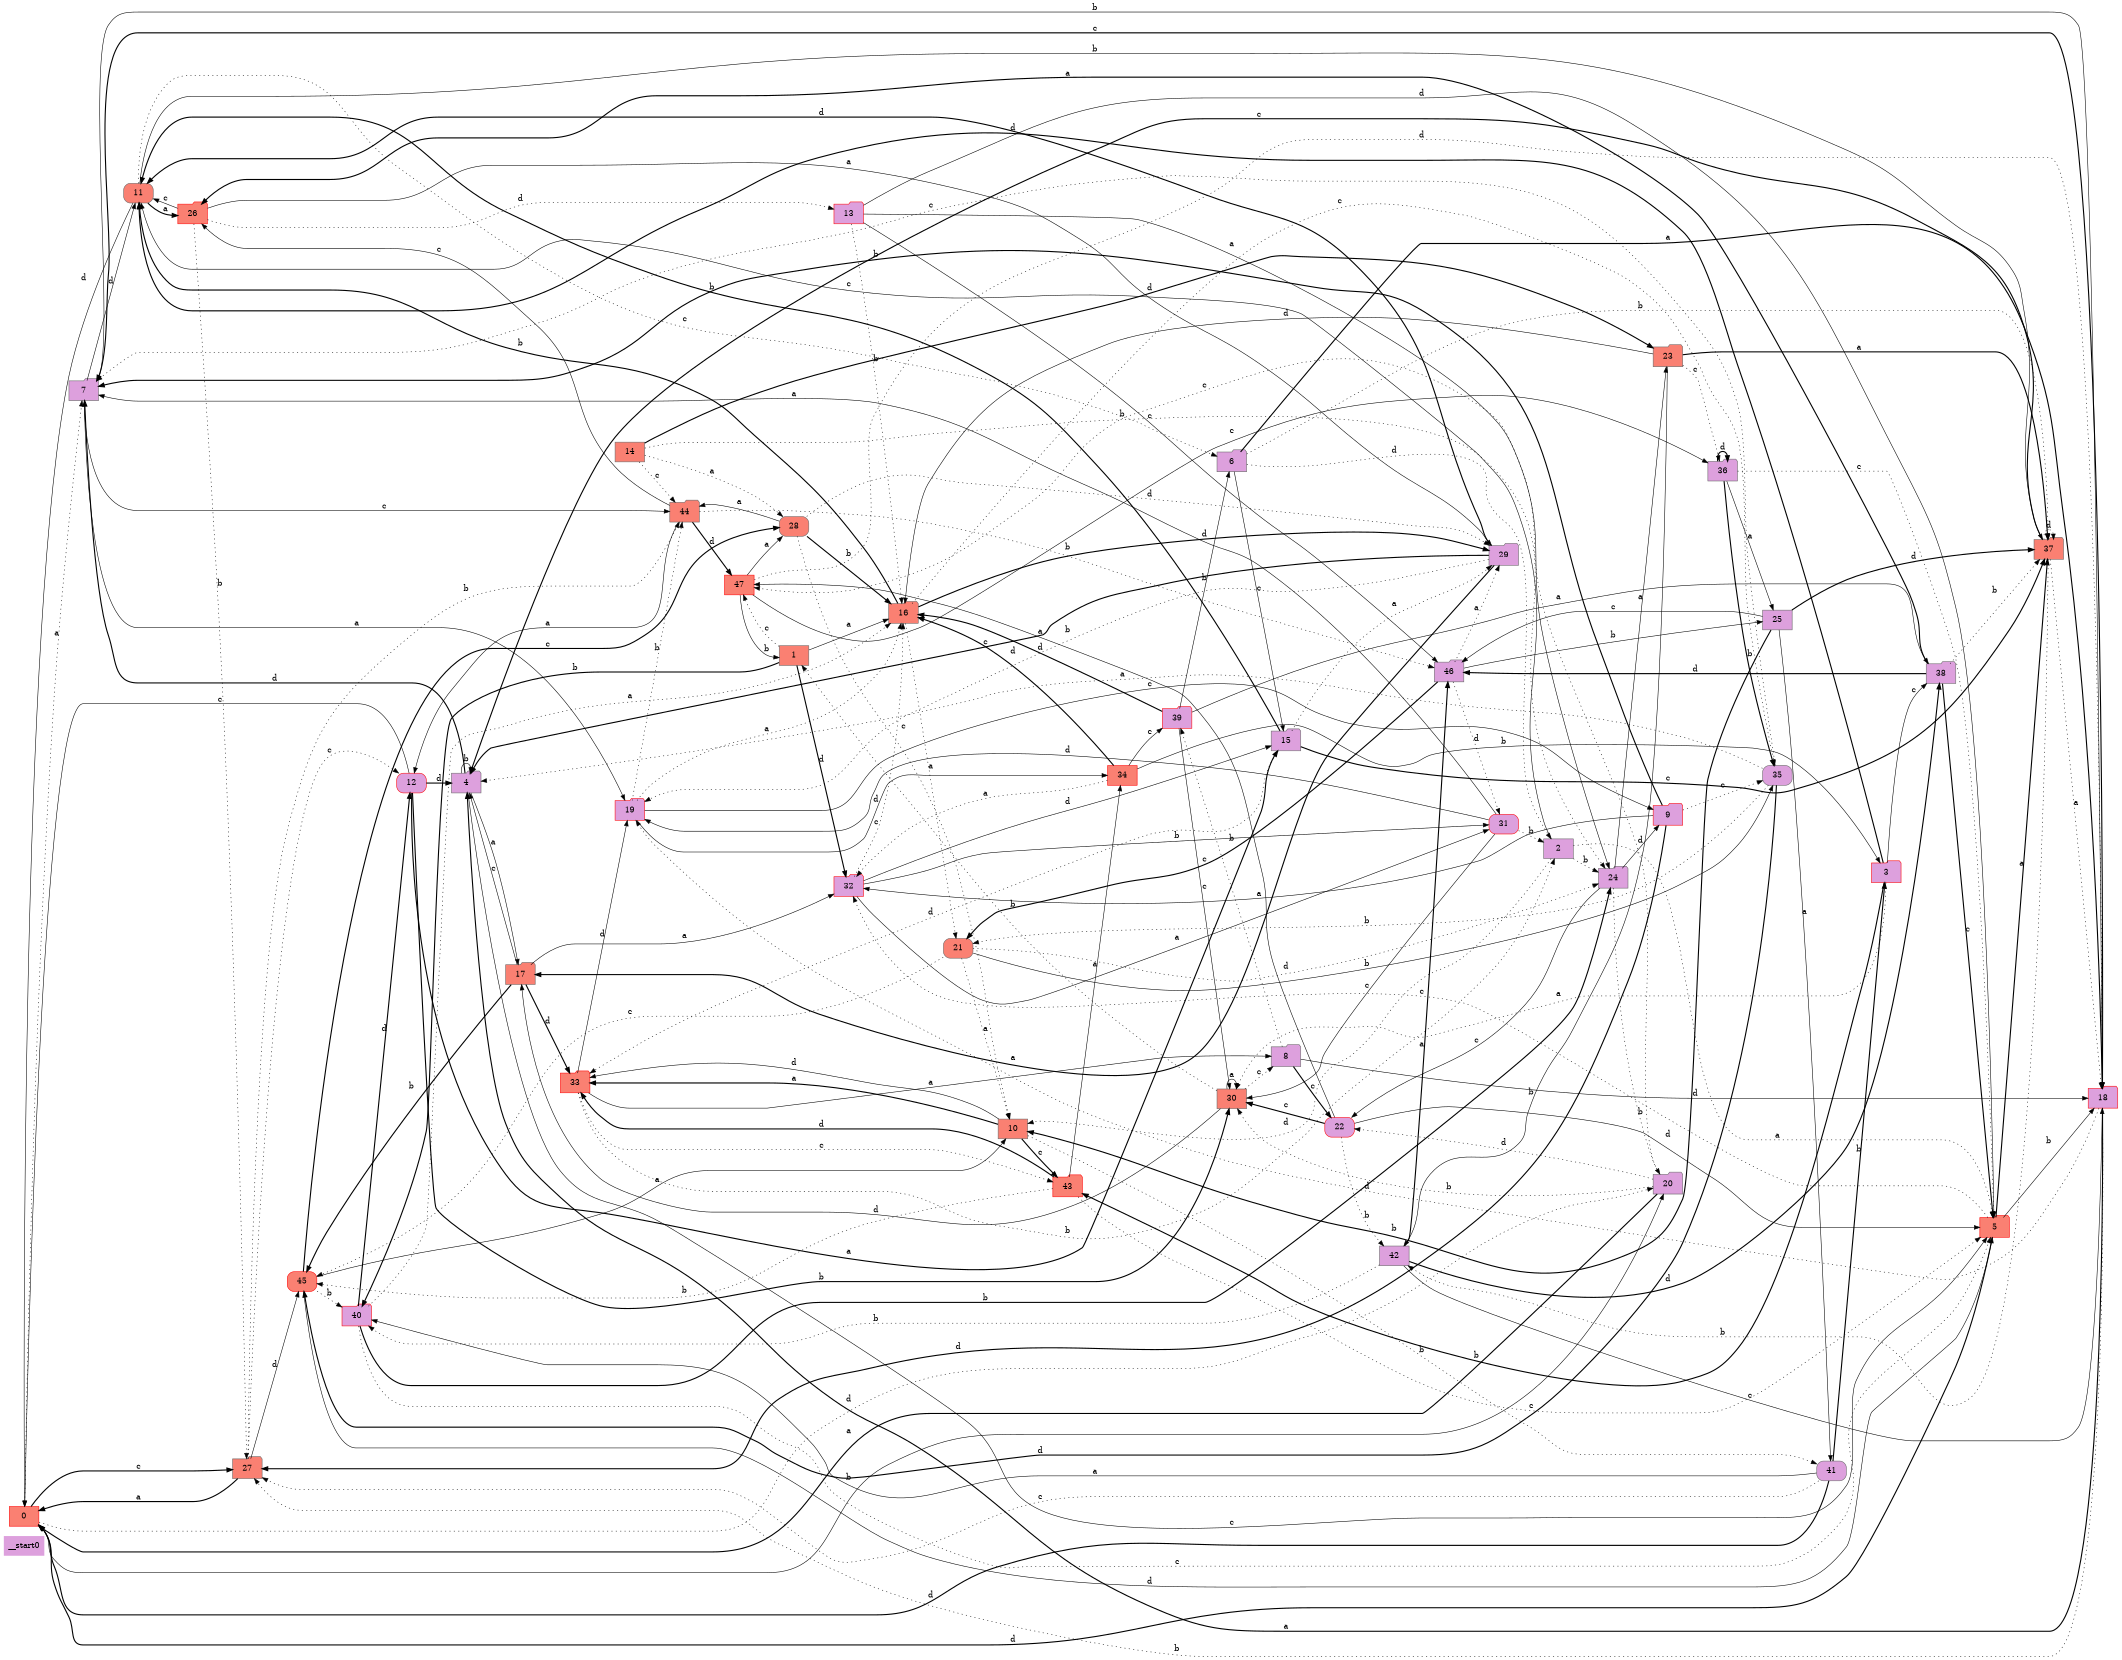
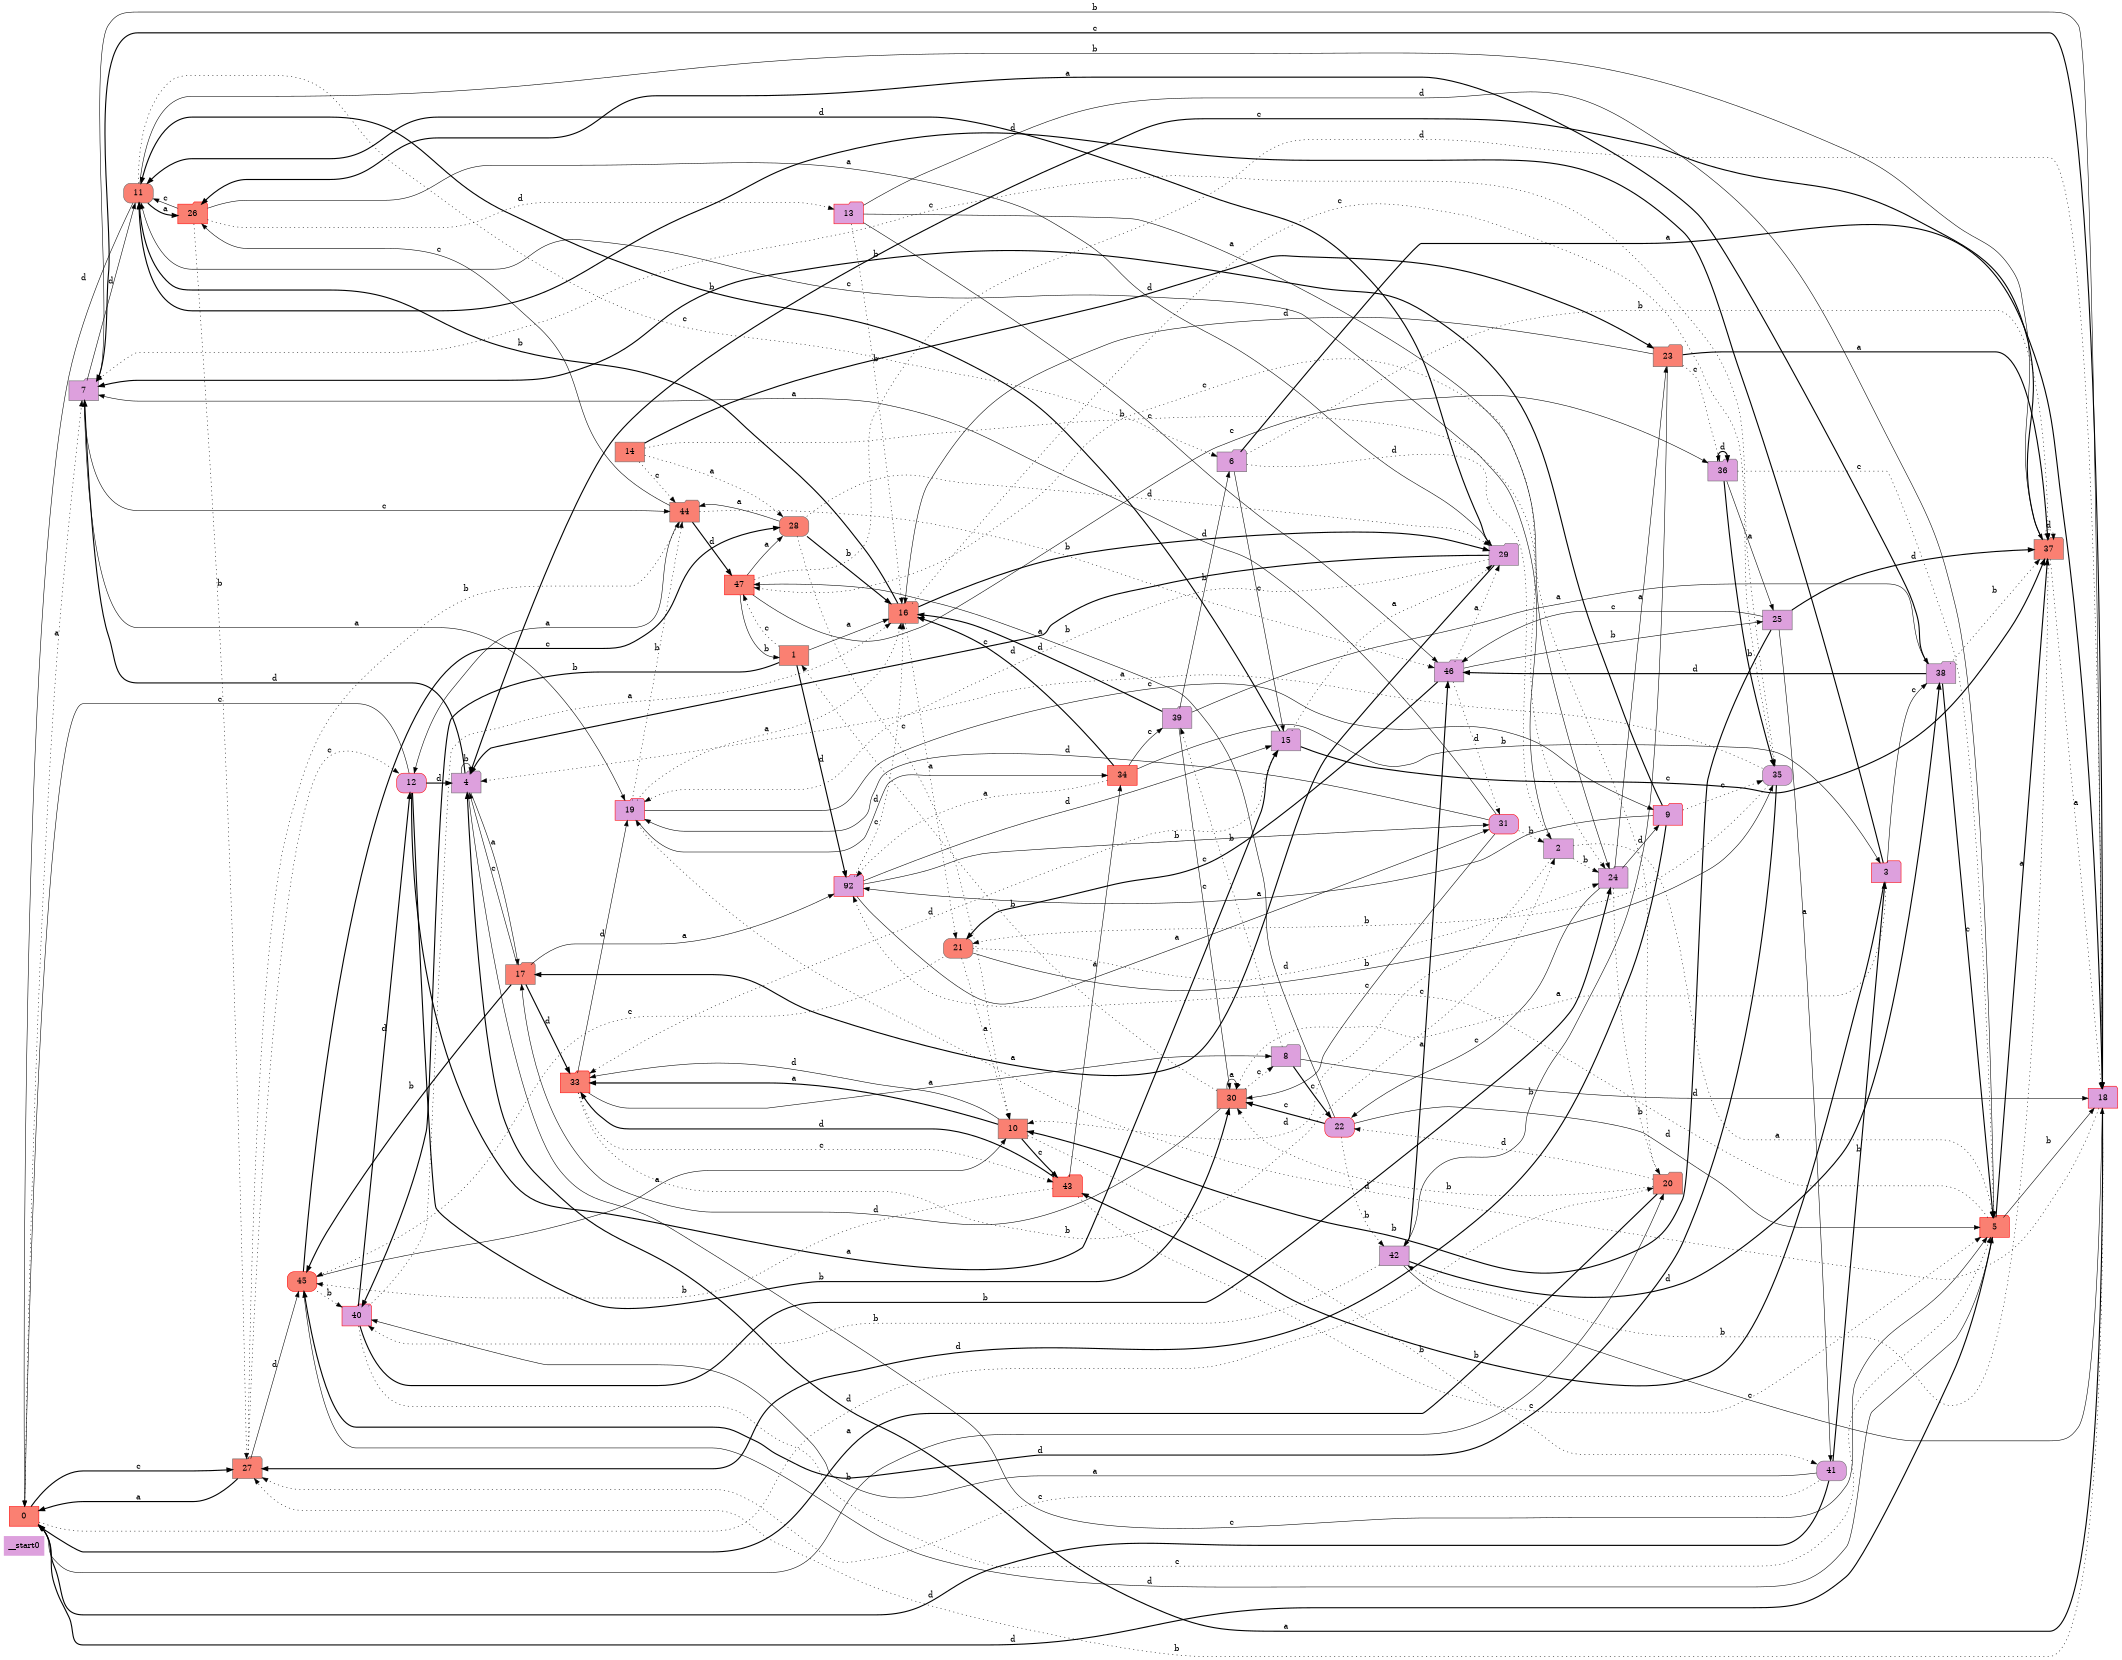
  digraph {
    rankdir=LR
    node [color=gray40 fillcolor=plum shape=folder style=filled]
    edge [style=dotted]
    __start0 [shape=none]
    n2 [color=red fillcolor=salmon label=0 shape=box]
    n3 [label=7 style="rounded,filled"]
-   n4 [label=20]
+   n4 [fillcolor=salmon label=20]
    n5 [fillcolor=salmon label=27 style="rounded,filled"]
    n6 [fillcolor=salmon label=11 shape=box style="rounded,filled"]
    n7 [color=red label=18 style="rounded,filled"]
    n8 [color=red label=19]
    n9 [fillcolor=salmon label=44]
    n10 [color=red fillcolor=salmon label=47 shape=box]
    n11 [fillcolor=salmon label=30 shape=box]
    n12 [color=red label=22 shape=box style="rounded,filled"]
    n13 [color=red label=12 shape=box style="rounded,filled"]
    n14 [color=red fillcolor=salmon label=45 shape=box style="rounded,filled"]
    n15 [fillcolor=salmon label=1 shape=box]
    n16 [fillcolor=salmon label=16]
-   n17 [color=red label=32]
+   n17 [color=red label=92]
    n18 [color=red label=40]
    n19 [label=35 shape=box style="rounded,filled"]
    n20 [label=29]
    n21 [fillcolor=salmon label=21 shape=box style="rounded,filled"]
    n22 [label=15 style="rounded,filled"]
    n23 [color=red label=31 shape=box style="rounded,filled"]
    n24 [color=red fillcolor=salmon label=5 style="rounded,filled"]
    n25 [label=24 style="rounded,filled"]
    n26 [fillcolor=salmon label=28 shape=box style="rounded,filled"]
    n27 [label=36]
    n28 [label=2 shape=box]
    n29 [fillcolor=salmon label=10 shape=box]
    n30 [fillcolor=salmon label=37]
    n31 [color=red fillcolor=salmon label=43]
    n32 [color=red fillcolor=salmon label=33 style="rounded,filled"]
    n33 [label=41 shape=box style="rounded,filled"]
    n34 [label=6]
    n35 [color=red fillcolor=salmon label=26 style="rounded,filled"]
    n36 [color=red label=9]
    n37 [fillcolor=salmon label=23 style="rounded,filled"]
    n38 [color=red label=3 style="rounded,filled"]
    n39 [label=38]
    n40 [fillcolor=salmon label=17 style="rounded,filled"]
    n41 [label=8]
    n42 [label=46]
    n43 [color=red fillcolor=salmon label=34 shape=box]
    n44 [label=4]
    n45 [label=42 shape=box]
-   n46 [color=red label=39 style="rounded,filled"]
+   n46 [label=39 style="rounded,filled"]
    n47 [color=red label=13]
    n48 [label=25 shape=box]
    n49 [fillcolor=salmon label=14 shape=box]
    n2 -> n3 [label=a]
    n2 -> n4 [label=b style=solid]
    n2 -> n4 [label=d]
    n2 -> n5 [label=c style=bold]
    n3 -> n6 [label=d style=solid]
    n3 -> n7 [label=b style=solid]
    n3 -> n8 [label=a style=solid]
    n3 -> n9 [label=c style=solid]
    n4 -> n2 [label=a style=bold]
    n4 -> n10 [label=c]
    n4 -> n11 [label=b]
    n4 -> n12 [label=d]
    n5 -> n2 [label=a style=bold]
    n5 -> n9 [label=b]
    n5 -> n13 [label=c]
    n5 -> n14 [label=d style=solid]
    n6 -> n2 [label=d style=solid]
    n6 -> n30 [label=b style=solid]
    n6 -> n34 [label=c]
    n6 -> n35 [label=a style=bold]
    n7 -> n3 [label=c style=bold]
    n7 -> n5 [label=b]
    n7 -> n8 [label=d]
    n7 -> n44 [label=a style=bold]
    n8 -> n9 [label=b]
    n8 -> n16 [label=a]
    n8 -> n36 [label=c style=solid]
    n8 -> n43 [label=d style=solid]
    n9 -> n10 [label=d style=bold]
    n9 -> n13 [label=a style=solid]
    n9 -> n35 [label=c style=solid]
    n9 -> n42 [label=b]
    n10 -> n7 [label=d]
    n10 -> n15 [label=b style=solid]
    n10 -> n26 [label=a style=solid]
    n10 -> n27 [label=c style=solid]
    n11 -> n11 [label=a style=solid]
    n11 -> n15 [label=b]
    n11 -> n40 [label=d style=solid]
    n11 -> n41 [label=c]
    n12 -> n10 [label=a style=solid]
    n12 -> n11 [label=c style=bold]
    n12 -> n24 [label=d style=solid]
    n12 -> n45 [label=b]
    n13 -> n2 [label=c style=solid]
    n13 -> n11 [label=b style=bold]
    n13 -> n22 [label=a style=bold]
    n13 -> n44 [label=d style=bold]
    n14 -> n18 [label=b]
    n14 -> n24 [label=d style=solid]
    n14 -> n26 [label=c style=bold]
    n14 -> n29 [label=a style=solid]
    n15 -> n10 [label=c]
    n15 -> n16 [label=a style=solid]
    n15 -> n17 [label=d style=bold]
    n15 -> n18 [label=b style=bold]
    n16 -> n6 [label=b style=bold]
    n16 -> n19 [label=c]
    n16 -> n20 [label=d style=bold]
    n16 -> n21 [label=a]
    n17 -> n16 [label=c]
    n17 -> n22 [label=d style=solid]
    n17 -> n23 [label=a style=solid]
    n17 -> n23 [label=b style=solid]
    n18 -> n13 [label=d style=bold]
    n18 -> n16 [label=a]
    n18 -> n24 [label=c]
    n18 -> n25 [label=b style=bold]
    n19 -> n3 [label=c]
    n19 -> n14 [label=d style=bold]
    n19 -> n21 [label=b]
    n19 -> n44 [label=a]
    n20 -> n6 [label=d style=bold]
    n20 -> n8 [label=b]
    n20 -> n40 [label=a style=bold]
    n20 -> n44 [label=c style=bold]
    n21 -> n14 [label=c]
    n21 -> n19 [label=b style=solid]
    n21 -> n25 [label=d]
    n21 -> n29 [label=a]
    n22 -> n6 [label=b style=bold]
    n22 -> n20 [label=a]
    n22 -> n30 [label=c style=bold]
    n22 -> n32 [label=d]
    n23 -> n3 [label=a style=solid]
    n23 -> n8 [label=d style=solid]
    n23 -> n11 [label=c style=solid]
    n23 -> n28 [label=b]
    n24 -> n2 [label=d style=bold]
    n24 -> n7 [label=b style=solid]
    n24 -> n17 [label=c]
    n24 -> n30 [label=a style=bold]
    n25 -> n4 [label=b]
    n25 -> n12 [label=c style=solid]
    n25 -> n36 [label=d style=solid]
    n25 -> n37 [label=a style=solid]
    n26 -> n9 [label=a style=solid]
    n26 -> n16 [label=b style=bold]
    n26 -> n20 [label=d]
    n26 -> n29 [label=c]
    n27 -> n19 [label=b style=bold]
    n27 -> n24 [label=c]
    n27 -> n27 [label=d style=bold]
    n27 -> n48 [label=a style=solid]
    n28 -> n6 [label=c style=solid]
    n28 -> n24 [label=a]
    n28 -> n25 [label=b]
    n28 -> n29 [label=d]
    n29 -> n31 [label=c style=bold]
    n29 -> n32 [label=a style=bold]
    n29 -> n32 [label=d style=solid]
    n29 -> n33 [label=b]
    n30 -> n7 [label=a]
    n30 -> n30 [label=d]
    n30 -> n44 [label=c style=bold]
    n30 -> n45 [label=b]
    n31 -> n14 [label=b]
    n31 -> n24 [label=c]
    n31 -> n32 [label=d style=bold]
    n31 -> n43 [label=a style=solid]
    n32 -> n8 [label=d style=solid]
    n32 -> n28 [label=b]
    n32 -> n31 [label=c]
    n32 -> n41 [label=a style=solid]
    n33 -> n2 [label=d style=bold]
    n33 -> n5 [label=c]
    n33 -> n18 [label=a style=solid]
    n33 -> n38 [label=b style=bold]
    n34 -> n7 [label=a style=bold]
    n34 -> n22 [label=c style=solid]
    n34 -> n28 [label=d]
    n34 -> n30 [label=b]
    n35 -> n5 [label=b]
    n35 -> n6 [label=c style=solid]
    n35 -> n20 [label=a style=solid]
    n35 -> n47 [label=d]
    n36 -> n3 [label=b style=bold]
    n36 -> n5 [label=d style=bold]
    n36 -> n17 [label=a style=solid]
    n36 -> n19 [label=c]
    n37 -> n16 [label=d style=solid]
    n37 -> n27 [label=c]
    n37 -> n30 [label=a style=bold]
    n37 -> n45 [label=b style=solid]
    n38 -> n6 [label=d style=bold]
    n38 -> n11 [label=a]
    n38 -> n31 [label=b style=bold]
    n38 -> n39 [label=c style=solid]
    n39 -> n24 [label=c style=bold]
    n39 -> n30 [label=b]
    n39 -> n35 [label=a style=bold]
    n39 -> n42 [label=d style=bold]
    n40 -> n14 [label=b style=bold]
    n40 -> n17 [label=a style=solid]
    n40 -> n32 [label=d style=bold]
    n40 -> n44 [label=c style=solid]
    n41 -> n7 [label=d style=solid]
    n41 -> n12 [label=c style=bold]
    n41 -> n46 [label=b]
    n42 -> n20 [label=a]
    n42 -> n21 [label=c style=bold]
    n42 -> n23 [label=d]
    n42 -> n48 [label=b style=solid]
    n43 -> n16 [label=d style=bold]
    n43 -> n17 [label=a]
    n43 -> n38 [label=b style=solid]
    n43 -> n46 [label=c style=solid]
    n44 -> n3 [label=d style=bold]
    n44 -> n24 [label=c style=solid]
    n44 -> n40 [label=a style=solid]
    n44 -> n44 [label=b style=solid]
    n45 -> n7 [label=c style=solid]
    n45 -> n18 [label=b]
    n45 -> n39 [label=d style=bold]
    n45 -> n42 [label=a style=bold]
    n46 -> n11 [label=c style=solid]
    n46 -> n16 [label=d style=bold]
    n46 -> n34 [label=b style=solid]
    n46 -> n39 [label=a style=solid]
    n47 -> n16 [label=b]
    n47 -> n24 [label=d style=solid]
    n47 -> n25 [label=a style=solid]
    n47 -> n42 [label=c style=solid]
    n48 -> n29 [label=b style=bold]
    n48 -> n30 [label=d style=bold]
    n48 -> n33 [label=a style=solid]
    n48 -> n42 [label=c style=solid]
    n49 -> n9 [label=c]
    n49 -> n25 [label=b]
    n49 -> n26 [label=a]
    n49 -> n37 [label=d style=bold]
  }
